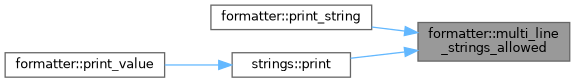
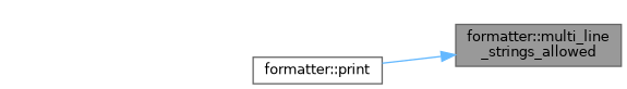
  digraph {
    rankdir=RL
    node [color=grey40 fillcolor=white fontname=Helvetica fontsize=10 shape=box style=filled]
    edge [color=steelblue1 dir=back fontname=Helvetica fontsize=10 labelfontname=Helvetica labelfontsize=10 style=solid]
    n1 [color=gray40 fillcolor=grey60 fontcolor=black height=0.2 label="formatter::multi_line\l_strings_allowed" width=0.4]
-   n2 [height=0.2 label="formatter::print_string" width=0.4]
-   n3 [height=0.2 label="strings::print" width=0.4]
-   n4 [height=0.2 label="formatter::print_value" width=0.4]
-   n1 -> n2
+   n3 [height=0.2 label="formatter::print" width=0.4]
    n1 -> n3
-   n3 -> n4
  }
